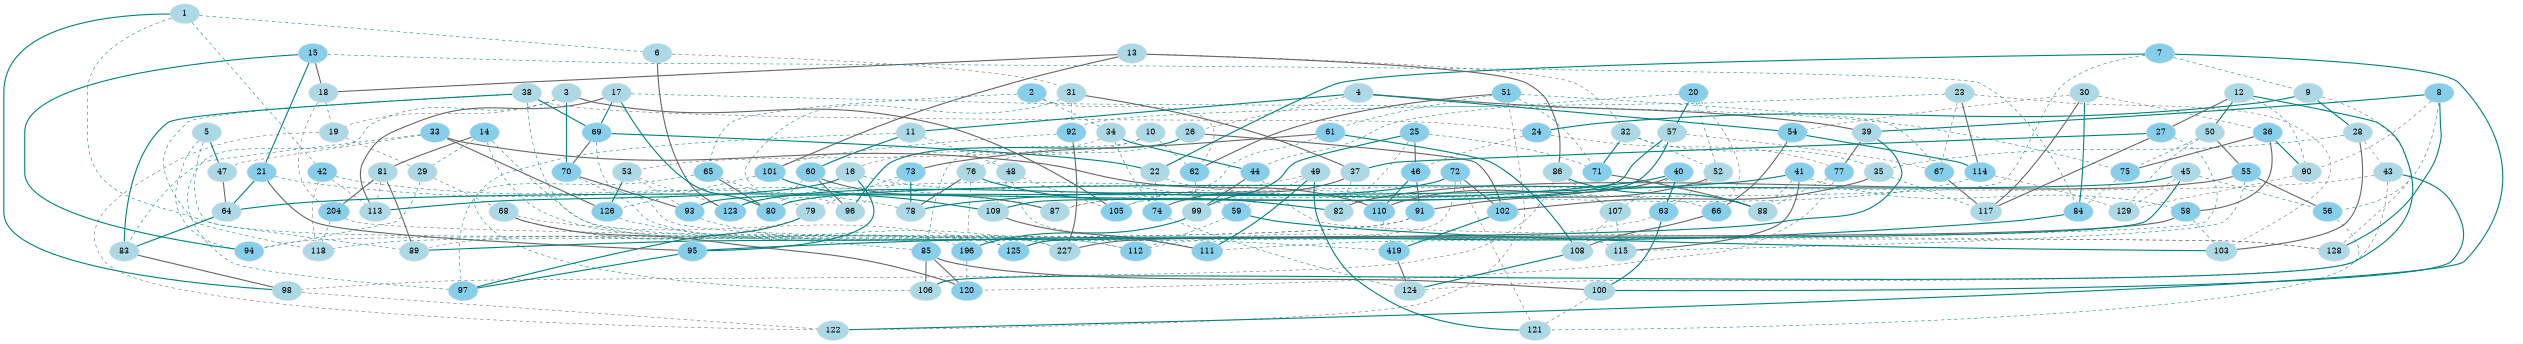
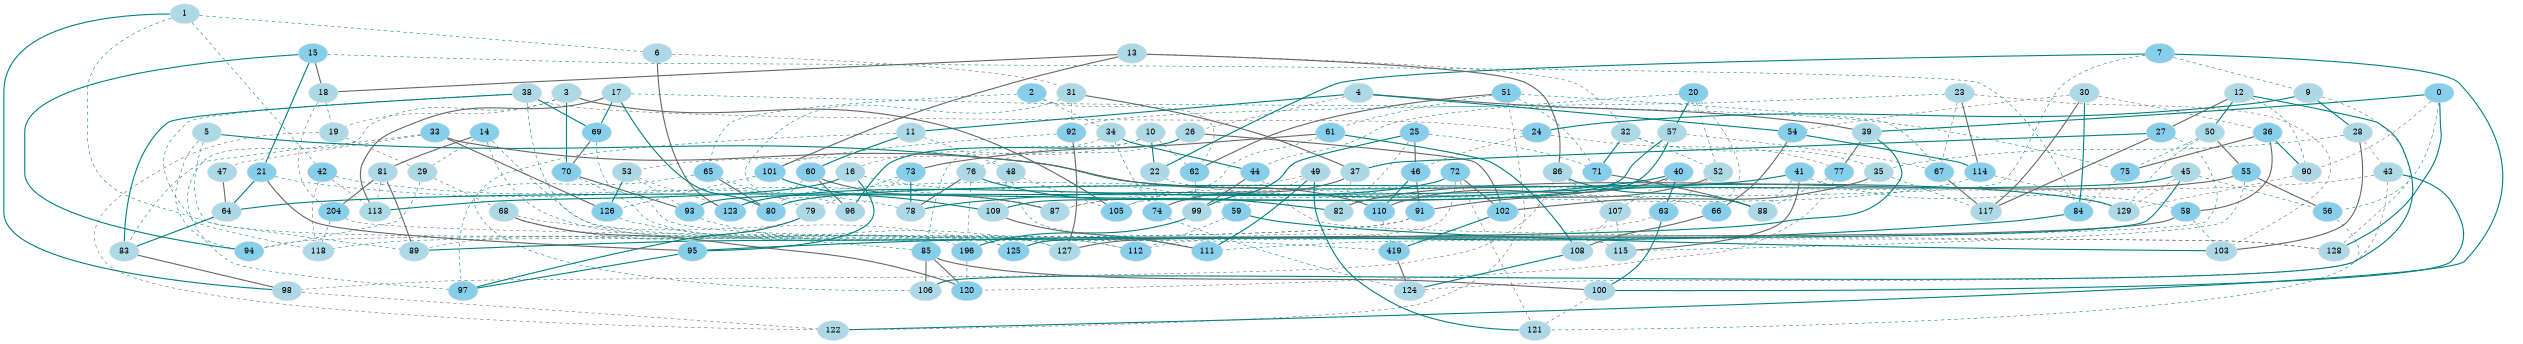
  graph {
    node [color=gray90 fillcolor=lightblue style=filled]
    edge [color=teal style=dashed]
    1
    6
    42 [fillcolor=skyblue]
    98
    125 [fillcolor=skyblue]
    31
    123 [fillcolor=skyblue]
    113
    118
    78
    122
    2 [fillcolor=skyblue]
    34
    62 [fillcolor=skyblue]
    65 [fillcolor=skyblue]
    44 [fillcolor=skyblue]
    74 [fillcolor=skyblue]
    53
    99
    106
    80 [fillcolor=skyblue]
    79
    71 [fillcolor=skyblue]
    88
    3
    19
    70 [fillcolor=skyblue]
    97 [fillcolor=skyblue]
    105 [fillcolor=skyblue]
    29
    93 [fillcolor=skyblue]
    112 [fillcolor=skyblue]
    4
    11
    26
    39
    54 [fillcolor=skyblue]
    48
    60 [fillcolor=skyblue]
    76
    96
    102 [fillcolor=skyblue]
    89
    77 [fillcolor=skyblue]
    66 [fillcolor=skyblue]
    114 [fillcolor=skyblue]
    5
    47
    94 [fillcolor=skyblue]
    24 [fillcolor=skyblue]
    46 [fillcolor=skyblue]
    64
    92 [fillcolor=skyblue]
    37
    7 [fillcolor=skyblue]
    9
    22
    128
    28
-   8 [fillcolor=skyblue]
+   8 [fillcolor=skyblue label=0]
    56 [fillcolor=skyblue]
    90
    121
    129
    103
    35
    43
    10
    16
    85 [fillcolor=skyblue]
    59 [fillcolor=skyblue]
    95 [fillcolor=skyblue]
    100
    120 [fillcolor=skyblue]
    115
    109
    87
    12
    27 [fillcolor=skyblue]
    50
    111 [fillcolor=skyblue]
    117
    75 [fillcolor=skyblue]
    55 [fillcolor=skyblue]
    13
    18
    32
    86
    101 [fillcolor=skyblue]
    n90 [fillcolor=skyblue label=204]
    52
    107
    126 [fillcolor=skyblue]
    14 [fillcolor=skyblue]
    81
    n96 [fillcolor=skyblue label=419]
-   127 [label=227]
+   127
    68
    124
    15 [fillcolor=skyblue]
    21 [fillcolor=skyblue]
    84 [fillcolor=skyblue]
    17
    69 [fillcolor=skyblue]
    20 [fillcolor=skyblue]
    57
    63 [fillcolor=skyblue]
    91 [fillcolor=skyblue]
    67 [fillcolor=skyblue]
    108
    83
    23
    110 [fillcolor=skyblue]
    25 [fillcolor=skyblue]
    82
    n116 [fillcolor=skyblue label=196]
    30
    36 [fillcolor=skyblue]
    58 [fillcolor=skyblue]
    33 [fillcolor=skyblue]
    38
    40 [fillcolor=skyblue]
    41 [fillcolor=skyblue]
    45
    49
    51 [fillcolor=skyblue]
    61 [fillcolor=skyblue]
    73 [fillcolor=skyblue]
    72 [fillcolor=skyblue]
    1 -- 6
    1 -- 42
    1 -- 98 [style=bold]
    1 -- 125
    6 -- 31 [color=gray40]
    6 -- 123 [color=gray40 style=bold]
    42 -- 113 [color=gray40]
    42 -- 118 [color=gray40]
    42 -- 78
    98 -- 122 [color=gray40]
    31 -- 96
    31 -- 92 [color=gray40]
    31 -- 37 [color=gray40 style=bold]
    2 -- 34
    2 -- 62 [color=gray40]
    2 -- 65
    34 -- 44 [style=bold]
    34 -- 74
    34 -- 53 [color=gray40]
    62 -- 99
    65 -- 106
    65 -- 80 [color=gray40 style=bold]
    65 -- 79
    44 -- 99 [color=gray40 style=bold]
    44 -- 128 [color=gray40]
    74 -- 124
    53 -- 123 [color=gray40]
    53 -- 93
    53 -- 126 [style=bold]
    99 -- n116 [style=bold]
    79 -- 97 [style=bold]
    79 -- 89 [color=gray40]
    71 -- 88 [color=gray40 style=bold]
    3 -- 19 [color=gray40]
    3 -- 70 [style=bold]
    3 -- 97
    3 -- 105 [color=gray40 style=bold]
    19 -- 122 [color=gray40]
    19 -- 29 [color=gray40]
    70 -- 93 [color=gray40 style=bold]
    70 -- 112
    29 -- 94
    29 -- 68 [color=gray40]
    93 -- 112
    4 -- 11 [style=bold]
    4 -- 26 [color=gray40]
    4 -- 39 [color=gray40 style=bold]
    4 -- 54 [style=bold]
    11 -- 97
    11 -- 48
    11 -- 60 [style=bold]
    26 -- 76
    26 -- 96 [style=bold]
    26 -- 102 [color=gray40 style=bold]
    39 -- 89 [style=bold]
    39 -- 77 [color=gray40 style=bold]
    54 -- 66 [color=gray40 style=bold]
    54 -- 114 [style=bold]
    48 -- 105 [color=gray40]
    48 -- 115
    48 -- 109 [color=gray40]
    60 -- 80 [color=gray40]
    60 -- 96 [color=gray40 style=bold]
    60 -- 87 [color=gray40 style=bold]
    76 -- 78 [color=gray40 style=bold]
    76 -- 82 [style=bold]
    76 -- n116 [color=gray40]
    102 -- n96 [style=bold]
    77 -- 88
    77 -- 120 [color=gray40]
    66 -- 108 [color=gray40 style=bold]
    114 -- 123
    114 -- 129 [color=gray40]
    5 -- 89
-   5 -- 47 [style=bold]
+   5 -- 129 [style=bold]
    5 -- 94
    47 -- 64 [color=gray40 style=bold]
    24 -- 77 [color=gray40]
    24 -- 46 [color=gray40]
    46 -- 91 [color=gray40 style=bold]
    46 -- 110 [style=bold]
    64 -- 83 [style=bold]
    92 -- 101
    92 -- 127 [color=gray40 style=bold]
    37 -- 74 [color=gray40 style=bold]
    37 -- 82 [color=gray40]
    7 -- 122 [style=bold]
    7 -- 105
    7 -- 9
    7 -- 22 [style=bold]
    9 -- 24 [style=bold]
    9 -- 128 [color=gray40]
    9 -- 28 [style=bold]
    22 -- 74 [color=gray40]
    22 -- 66
    28 -- 103 [color=gray40 style=bold]
    28 -- 35
    28 -- 43 [color=gray40]
    8 -- 39 [style=bold]
    8 -- 128 [style=bold]
    8 -- 56
    8 -- 90 [color=gray40]
    56 -- 121
    90 -- 129 [color=gray40]
    35 -- 102 [color=gray40 style=bold]
    35 -- 117
    43 -- 100 [style=bold]
    43 -- 87 [color=gray40]
    43 -- 124 [color=gray40]
    10 -- 62 [color=gray40]
-   69 -- 22 [style=bold]
+   10 -- 22 [style=bold]
    10 -- 16 [color=gray40]
    10 -- 85
    16 -- 113 [style=bold]
    16 -- 59
    16 -- 95 [style=bold]
    85 -- 106 [color=gray40 style=bold]
    85 -- 100 [color=gray40 style=bold]
    85 -- 120 [color=gray40 style=bold]
    59 -- 112
    59 -- 103 [style=bold]
    95 -- 97 [style=bold]
    100 -- 121 [color=gray40]
    109 -- 111 [color=gray40 style=bold]
    12 -- 106 [style=bold]
    12 -- 90
    12 -- 27 [color=gray40 style=bold]
    12 -- 50 [style=bold]
    27 -- 37 [style=bold]
    27 -- 111
    27 -- 117 [color=gray40 style=bold]
    50 -- 129
    50 -- 75
    50 -- 55 [color=gray40 style=bold]
    75 -- 84 [color=gray40]
    55 -- 56 [color=gray40 style=bold]
    55 -- 115
    55 -- 82 [color=gray40 style=bold]
    13 -- 18 [color=gray40 style=bold]
    13 -- 32 [color=gray40]
    13 -- 86 [color=gray40 style=bold]
    13 -- 101 [color=gray40 style=bold]
    18 -- 19
    18 -- n90 [color=gray40]
    32 -- 71 [style=bold]
    32 -- 35
    32 -- 52
    86 -- 98 [color=gray40]
    86 -- 88 [style=bold]
    86 -- 107
    101 -- 109 [style=bold]
    101 -- 126
    n90 -- 118
    n90 -- 128 [color=gray40]
    52 -- 63 [color=gray40]
    52 -- 91 [color=gray40 style=bold]
    107 -- 115
    107 -- 108
    126 -- 127
    14 -- 29
    14 -- 81 [color=gray40 style=bold]
    14 -- n96
    14 -- 127
    81 -- 113 [color=gray40]
    81 -- 89 [color=gray40 style=bold]
    81 -- n90 [color=gray40 style=bold]
    n96 -- 124 [color=gray40 style=bold]
    68 -- 125 [color=gray40]
    68 -- 85
    68 -- 120 [color=gray40 style=bold]
    15 -- 94 [style=bold]
    15 -- 18 [color=gray40 style=bold]
    15 -- 21 [style=bold]
    15 -- 84
    21 -- 64 [style=bold]
    21 -- 95 [color=gray40 style=bold]
    21 -- 87
    84 -- 95 [style=bold]
    17 -- 113 [color=gray40 style=bold]
    17 -- 80 [style=bold]
    17 -- 75
    17 -- 69 [style=bold]
    69 -- 70 [color=gray40 style=bold]
    69 -- 111
    20 -- 44
    20 -- 66 [color=gray40]
    20 -- 52
    20 -- 57 [style=bold]
    57 -- 93 [style=bold]
    57 -- 109 [style=bold]
    57 -- 67 [color=gray40]
    63 -- 112 [color=gray40]
    63 -- 100 [style=bold]
    91 -- 118
    91 -- 94 [color=gray40]
    67 -- 117 [color=gray40 style=bold]
    108 -- 124 [style=bold]
    83 -- 98 [color=gray40 style=bold]
    23 -- 114 [color=gray40 style=bold]
    23 -- 92
    23 -- 103 [color=gray40]
    23 -- 67 [color=gray40]
    110 -- n96
    25 -- 99 [style=bold]
    25 -- 71
    25 -- 46 [color=gray40 style=bold]
    25 -- 82 [color=gray40]
    n116 -- 120
    30 -- 54 [color=gray40]
    30 -- 117 [color=gray40 style=bold]
    30 -- 84 [style=bold]
    30 -- 36 [color=gray40]
    36 -- 90 [style=bold]
    36 -- 75 [color=gray40 style=bold]
    36 -- 58 [color=gray40 style=bold]
    58 -- 103
    58 -- 127 [color=gray40 style=bold]
    33 -- 47 [color=gray40]
    33 -- 126 [color=gray40 style=bold]
    33 -- 83
    33 -- 110 [color=gray40 style=bold]
    38 -- 118
    38 -- 24 [color=gray40]
    38 -- 69 [style=bold]
    38 -- 83 [style=bold]
    38 -- n116
    40 -- 78 [style=bold]
    40 -- 107
    40 -- 63 [style=bold]
    40 -- 110 [color=gray40 style=bold]
    41 -- 88
    41 -- 64 [style=bold]
    41 -- 115 [color=gray40 style=bold]
    41 -- 58
    45 -- 125 [style=bold]
    45 -- 80 [style=bold]
    45 -- 56
    45 -- 129 [color=gray40]
    49 -- 121 [style=bold]
    49 -- 59 [color=gray40]
    49 -- 87 [color=gray40]
    49 -- 111 [style=bold]
    51 -- 122 [color=gray40]
    51 -- 62 [color=gray40 style=bold]
    51 -- 71
    51 -- 67
    51 -- 61
    61 -- 105
    61 -- 108 [style=bold]
    61 -- 73 [color=gray40 style=bold]
    73 -- 78 [style=bold]
    73 -- 79
    73 -- 96 [color=gray40]
    72 -- 125 [color=gray40]
    72 -- 123 [style=bold]
    72 -- 102 [color=gray40 style=bold]
    72 -- 121 [color=gray40]
  }
